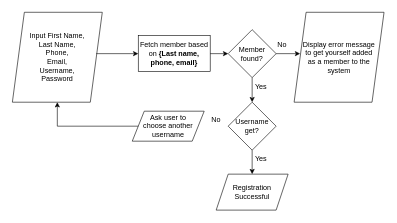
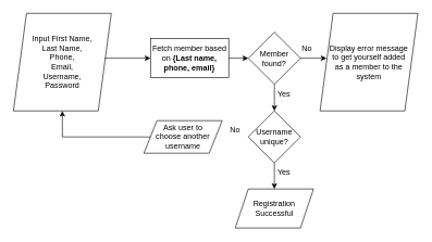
  <mxCell id="0" />
  <mxCell id="1" parent="0" />
  <mxCell id="2" value="&lt;div align=&quot;center&quot;&gt;Input First Name,&lt;/div&gt;&lt;div align=&quot;center&quot;&gt;Last Name,&lt;/div&gt;&lt;div align=&quot;center&quot;&gt;Phone,&lt;/div&gt;&lt;div align=&quot;center&quot;&gt;Email,&lt;/div&gt;&lt;div align=&quot;center&quot;&gt;Username,&lt;/div&gt;&lt;div align=&quot;center&quot;&gt;Password&lt;br&gt;&lt;/div&gt;" style="shape=parallelogram;perimeter=parallelogramPerimeter;whiteSpace=wrap;html=1;fixedSize=1;align=center;" vertex="1" parent="1"><mxGeometry x="20" y="20" width="150" height="150" as="geometry" /></mxCell>
  <mxCell id="3" value="Fetch member based on &lt;b&gt;{Last name, phone, email}&lt;/b&gt;" style="rounded=0;whiteSpace=wrap;html=1;" vertex="1" parent="1"><mxGeometry x="230" y="59" width="120" height="60" as="geometry" /></mxCell>
  <mxCell id="4" value="" style="endArrow=classic;html=1;rounded=0;entryX=0;entryY=0.5;entryDx=0;entryDy=0;" edge="1" parent="1" target="3"><mxGeometry width="50" height="50" relative="1" as="geometry"><mxPoint x="160" y="89" as="sourcePoint" /><mxPoint x="430" y="190" as="targetPoint" /></mxGeometry></mxCell>
  <mxCell id="5" value="" style="endArrow=classic;html=1;rounded=0;exitX=1;exitY=0.5;exitDx=0;exitDy=0;" edge="1" parent="1" source="3"><mxGeometry width="50" height="50" relative="1" as="geometry"><mxPoint x="375" y="94.5" as="sourcePoint" /><mxPoint x="380" y="89" as="targetPoint" /></mxGeometry></mxCell>
  <mxCell id="6" value="&lt;div&gt;Member&lt;/div&gt;&lt;div&gt;found?&lt;br&gt;&lt;/div&gt;" style="rhombus;whiteSpace=wrap;html=1;" vertex="1" parent="1"><mxGeometry x="380" y="49" width="80" height="80" as="geometry" /></mxCell>
  <mxCell id="7" value="" style="endArrow=classic;html=1;rounded=0;exitX=1;exitY=0.5;exitDx=0;exitDy=0;" edge="1" parent="1" source="6"><mxGeometry width="50" height="50" relative="1" as="geometry"><mxPoint x="380" y="240" as="sourcePoint" /><mxPoint x="500" y="89" as="targetPoint" /></mxGeometry></mxCell>
  <mxCell id="8" value="&lt;div&gt;Display error message&lt;/div&gt;&lt;div&gt;to get yourself added&lt;/div&gt;&lt;div&gt;as a member to the&lt;/div&gt;&lt;div&gt;system&lt;br&gt;&lt;/div&gt;" style="shape=parallelogram;perimeter=parallelogramPerimeter;whiteSpace=wrap;html=1;fixedSize=1;align=center;" vertex="1" parent="1"><mxGeometry x="490" y="20" width="150" height="150" as="geometry" /></mxCell>
  <mxCell id="9" value="" style="endArrow=classic;html=1;rounded=0;exitX=0.5;exitY=1;exitDx=0;exitDy=0;" edge="1" parent="1" source="6"><mxGeometry width="50" height="50" relative="1" as="geometry"><mxPoint x="380" y="240" as="sourcePoint" /><mxPoint x="420" y="170" as="targetPoint" /></mxGeometry></mxCell>
- <mxCell id="10" value="&lt;div&gt;Username&lt;/div&gt;&lt;div&gt;get?&lt;br&gt;&lt;/div&gt;" style="rhombus;whiteSpace=wrap;html=1;" vertex="1" parent="1"><mxGeometry x="380" y="170" width="80" height="80" as="geometry" /></mxCell>
+ <mxCell id="10" value="&lt;div&gt;Username&lt;/div&gt;&lt;div&gt;unique?&lt;br&gt;&lt;/div&gt;" style="rhombus;whiteSpace=wrap;html=1;" vertex="1" parent="1"><mxGeometry x="380" y="170" width="80" height="80" as="geometry" /></mxCell>
  <mxCell id="11" value="" style="endArrow=classic;html=1;rounded=0;exitX=0.5;exitY=1;exitDx=0;exitDy=0;" edge="1" parent="1" source="10"><mxGeometry width="50" height="50" relative="1" as="geometry"><mxPoint x="380" y="240" as="sourcePoint" /><mxPoint x="420" y="290" as="targetPoint" /></mxGeometry></mxCell>
  <mxCell id="12" value="&lt;div&gt;Registration&lt;/div&gt;&lt;div&gt;Successful&lt;br&gt;&lt;/div&gt;" style="shape=parallelogram;perimeter=parallelogramPerimeter;whiteSpace=wrap;html=1;fixedSize=1;" vertex="1" parent="1"><mxGeometry x="360" y="290" width="120" height="60" as="geometry" /></mxCell>
  <mxCell id="13" value="&lt;div&gt;Ask user to&lt;/div&gt;&lt;div&gt;choose another&lt;/div&gt;&lt;div&gt;username&lt;br&gt;&lt;/div&gt;" style="shape=parallelogram;perimeter=parallelogramPerimeter;whiteSpace=wrap;html=1;fixedSize=1;" vertex="1" parent="1"><mxGeometry x="220" y="185" width="120" height="50" as="geometry" /></mxCell>
  <mxCell id="14" value="" style="endArrow=classic;html=1;rounded=0;exitX=0;exitY=0.5;exitDx=0;exitDy=0;entryX=0.5;entryY=1;entryDx=0;entryDy=0;" edge="1" parent="1" source="13" target="2"><mxGeometry width="50" height="50" relative="1" as="geometry"><mxPoint x="380" y="240" as="sourcePoint" /><mxPoint x="430" y="190" as="targetPoint" /><Array as="points"><mxPoint x="95" y="210" /></Array></mxGeometry></mxCell>
  <mxCell id="15" value="No" style="text;html=1;strokeColor=none;fillColor=none;align=center;verticalAlign=middle;whiteSpace=wrap;rounded=0;" vertex="1" parent="1"><mxGeometry x="440" y="59" width="60" height="30" as="geometry" /></mxCell>
  <mxCell id="16" value="Yes" style="text;html=1;strokeColor=none;fillColor=none;align=center;verticalAlign=middle;whiteSpace=wrap;rounded=0;" vertex="1" parent="1"><mxGeometry x="405" y="129" width="60" height="30" as="geometry" /></mxCell>
  <mxCell id="17" value="Yes" style="text;html=1;strokeColor=none;fillColor=none;align=center;verticalAlign=middle;whiteSpace=wrap;rounded=0;" vertex="1" parent="1"><mxGeometry x="405" y="250" width="60" height="30" as="geometry" /></mxCell>
  <mxCell id="18" value="No" style="text;html=1;strokeColor=none;fillColor=none;align=center;verticalAlign=middle;whiteSpace=wrap;rounded=0;" vertex="1" parent="1"><mxGeometry x="330" y="185" width="60" height="30" as="geometry" /></mxCell>
